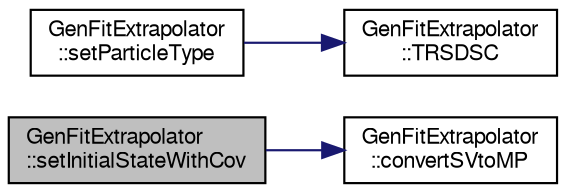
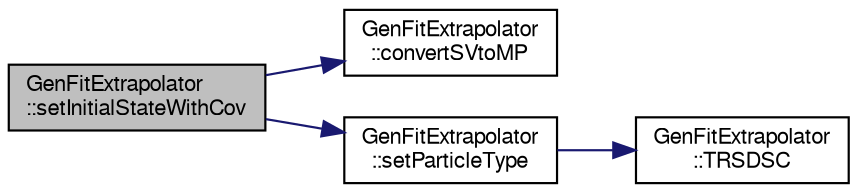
  digraph {
    rankdir=LR
    node [color=black fontname=FreeSans fontsize=10 shape=record]
    edge [color=midnightblue fontname=FreeSans fontsize=10 labelfontname=FreeSans labelfontsize=10 style=solid]
    n1 [fillcolor=grey75 fontcolor=black height=0.2 label="GenFitExtrapolator\l::setInitialStateWithCov" style=filled width=0.4]
    n2 [height=0.2 label="GenFitExtrapolator\l::convertSVtoMP" width=0.4]
    n3 [height=0.2 label="GenFitExtrapolator\l::setParticleType" width=0.4]
    n4 [height=0.2 label="GenFitExtrapolator\l::TRSDSC" width=0.4]
    n1 -> n2
+   n1 -> n3
    n3 -> n4
  }
